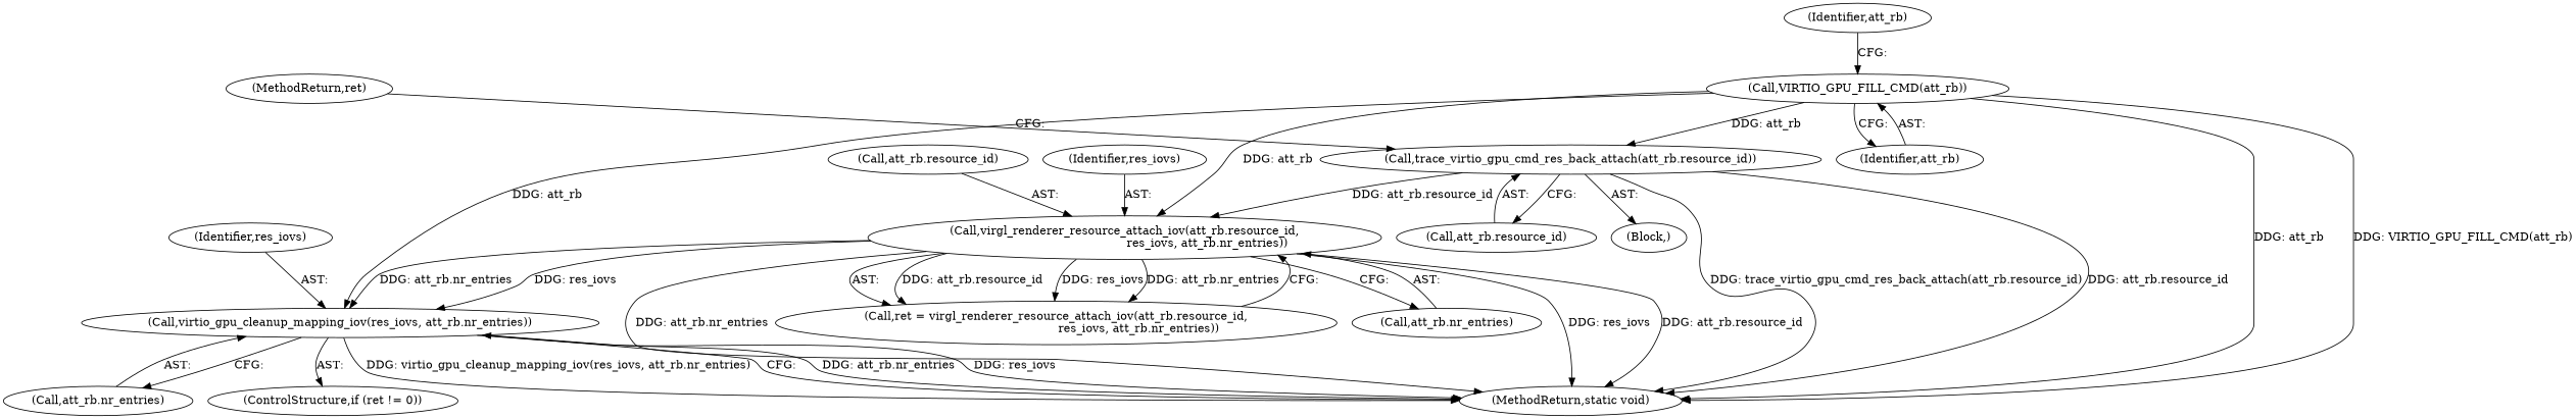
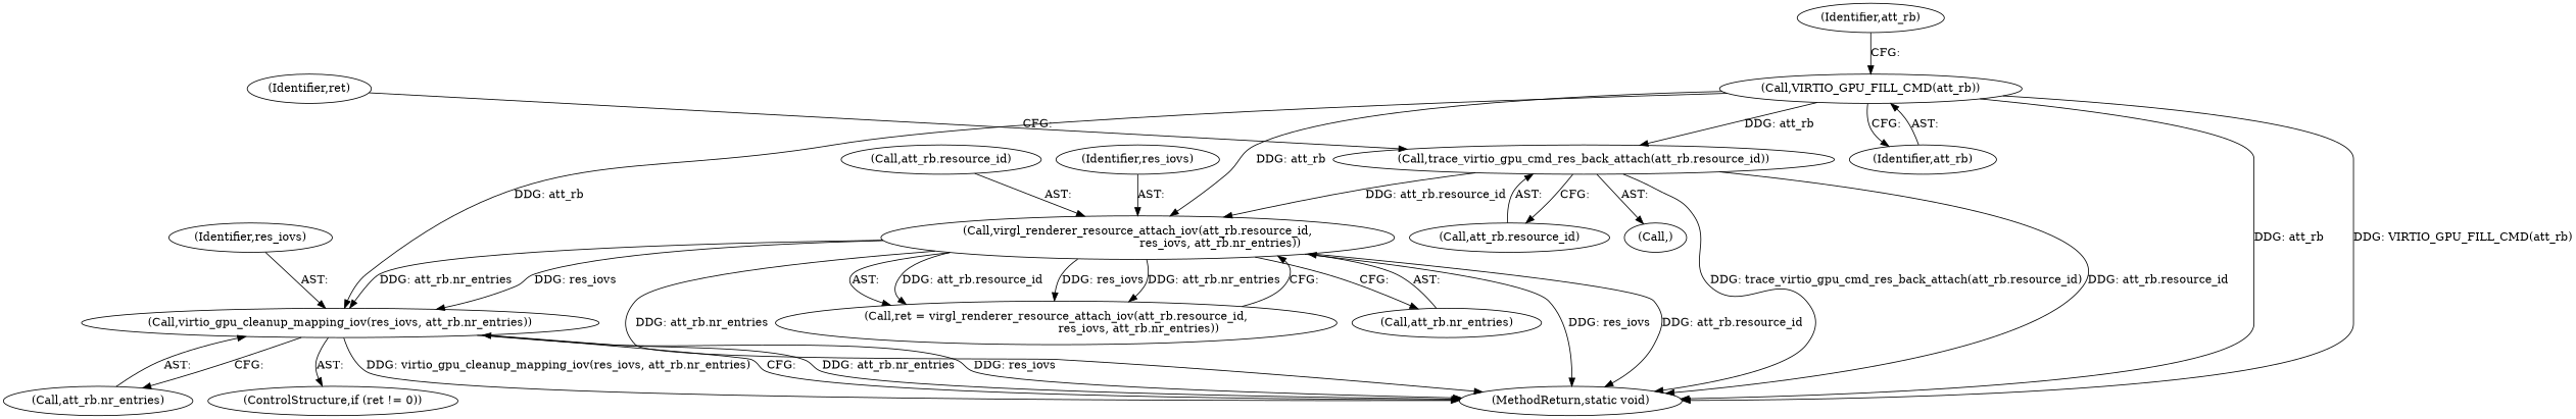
  digraph {
    n1 [label="(Call,virtio_gpu_cleanup_mapping_iov(res_iovs, att_rb.nr_entries))"]
    n2 [label="(MethodReturn,static void)"]
    n3 [label="(Call,att_rb.nr_entries)"]
    n4 [label="(ControlStructure,if (ret != 0))"]
    n5 [label="(Call,virgl_renderer_resource_attach_iov(att_rb.resource_id,\n                                             res_iovs, att_rb.nr_entries))"]
    n6 [label="(Call,ret = virgl_renderer_resource_attach_iov(att_rb.resource_id,\n                                             res_iovs, att_rb.nr_entries))"]
    n7 [label="(Call,att_rb.nr_entries)"]
    n8 [label="(Call,VIRTIO_GPU_FILL_CMD(att_rb))"]
    n9 [label="(Call,trace_virtio_gpu_cmd_res_back_attach(att_rb.resource_id))"]
    n10 [label="(Identifier,att_rb)"]
-   n11 [label="(Block,)"]
+   n11 [label="(Call,)"]
    n12 [label="(Call,att_rb.resource_id)"]
    n13 [label="(Identifier,res_iovs)"]
    n14 [label="(Identifier,att_rb)"]
-   n15 [label="(MethodReturn,ret)"]
+   n15 [label="(Identifier,ret)"]
    n16 [label="(Call,att_rb.resource_id)"]
    n17 [label="(Identifier,res_iovs)"]
    n1 -> n2 [label="DDG: att_rb.nr_entries"]
    n1 -> n2 [label="DDG: res_iovs"]
    n1 -> n2 [label="DDG: virtio_gpu_cleanup_mapping_iov(res_iovs, att_rb.nr_entries)"]
    n1 -> n3 [label="CFG: "]
    n1 -> n4 [label="AST: "]
    n2 -> n1 [label="CFG: "]
    n3 -> n1 [label="AST: "]
    n5 -> n1 [label="DDG: res_iovs"]
    n5 -> n1 [label="DDG: att_rb.nr_entries"]
    n5 -> n2 [label="DDG: att_rb.nr_entries"]
    n5 -> n2 [label="DDG: res_iovs"]
    n5 -> n2 [label="DDG: att_rb.resource_id"]
    n5 -> n6 [label="AST: "]
    n5 -> n6 [label="DDG: att_rb.resource_id"]
    n5 -> n6 [label="DDG: res_iovs"]
    n5 -> n6 [label="DDG: att_rb.nr_entries"]
    n5 -> n7 [label="CFG: "]
    n6 -> n5 [label="CFG: "]
    n7 -> n5 [label="AST: "]
    n8 -> n1 [label="DDG: att_rb"]
    n8 -> n2 [label="DDG: att_rb"]
    n8 -> n2 [label="DDG: VIRTIO_GPU_FILL_CMD(att_rb)"]
    n8 -> n5 [label="DDG: att_rb"]
    n8 -> n9 [label="DDG: att_rb"]
    n8 -> n10 [label="CFG: "]
    n9 -> n2 [label="DDG: trace_virtio_gpu_cmd_res_back_attach(att_rb.resource_id)"]
    n9 -> n2 [label="DDG: att_rb.resource_id"]
    n9 -> n5 [label="DDG: att_rb.resource_id"]
    n9 -> n11 [label="AST: "]
    n9 -> n12 [label="CFG: "]
    n10 -> n8 [label="AST: "]
    n12 -> n9 [label="AST: "]
    n13 -> n5 [label="AST: "]
    n14 -> n8 [label="CFG: "]
    n15 -> n9 [label="CFG: "]
    n16 -> n5 [label="AST: "]
    n17 -> n1 [label="AST: "]
  }
